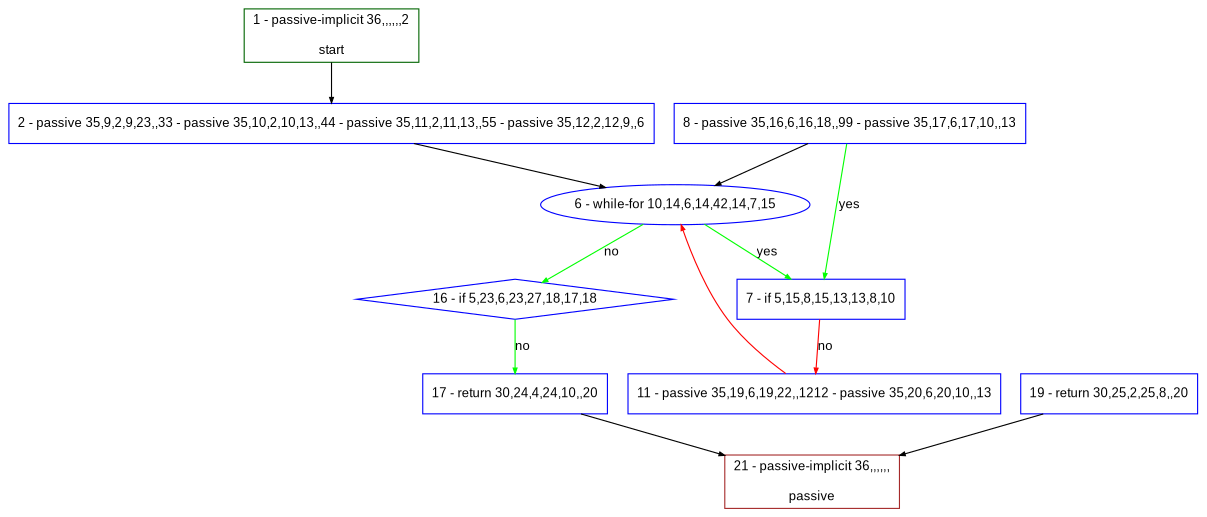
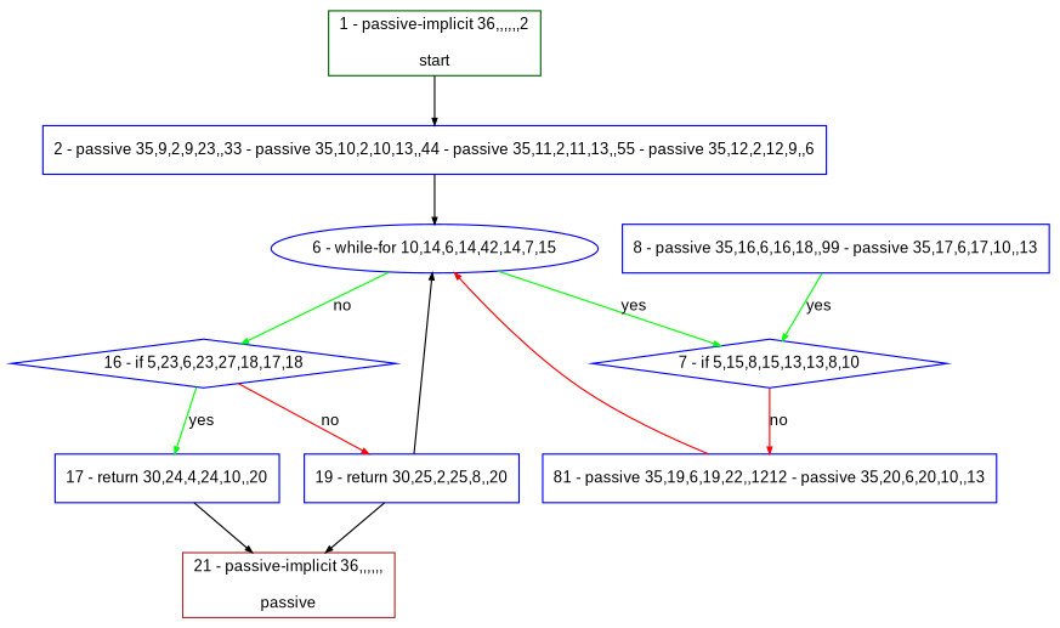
  digraph {
    bgcolor=white
    compound=true
    fillcolor="#FFFFCC"
    fontname=Arial
    fontsize=12
    pack=true
    packmode=clust
    style="rounded,filled"
    node [color="#0000ff" compound=true fillcolor="#ffffff" fixedsize=false fontname=Arial fontsize=12 node_initialized=no shape=box style=filled]
    edge [arrowhead=normal arrowsize=0.5 arrowtail=none color="#000000" compound=true dir=forward fontcolor=black fontname=Arial fontsize=12]
    n1 [label="2 - passive 35,9,2,9,23,,33 - passive 35,10,2,10,13,,44 - passive 35,11,2,11,13,,55 - passive 35,12,2,12,9,,6"]
    n2 [label="6 - while-for 10,14,6,14,42,14,7,15" shape=oval]
-   n3 [label="7 - if 5,15,8,15,13,13,8,10"]
+   n3 [label="7 - if 5,15,8,15,13,13,8,10" shape=diamond]
    n4 [label="16 - if 5,23,6,23,27,18,17,18" shape=diamond]
    n5 [color="#006400" label="1 - passive-implicit 36,,,,,,2\n\nstart"]
-   n6 [label="11 - passive 35,19,6,19,22,,1212 - passive 35,20,6,20,10,,13"]
+   n6 [label="81 - passive 35,19,6,19,22,,1212 - passive 35,20,6,20,10,,13"]
    n7 [label="17 - return 30,24,4,24,10,,20"]
    n8 [label="19 - return 30,25,2,25,8,,20"]
    n9 [label="8 - passive 35,16,6,16,18,,99 - passive 35,17,6,17,10,,13"]
    n10 [color="#a52a2a" label="21 - passive-implicit 36,,,,,,\n\npassive"]
    n1 -> n2
    n2 -> n3 [color="#00ff00" label=yes]
    n2 -> n4 [color="#00ff00" label=no]
    n3 -> n6 [color="#ff0000" label=no]
-   n4 -> n7 [color="#00ff00" label=no]
+   n4 -> n7 [color="#00ff00" label=yes]
+   n4 -> n8 [color="#ff0000" label=no]
    n5 -> n1
    n6 -> n2 [color="#ff0000"]
    n7 -> n10
    n8 -> n10
-   n9 -> n2
+   n8 -> n2
    n9 -> n3 [color="#00ff00" label=yes]
  }
